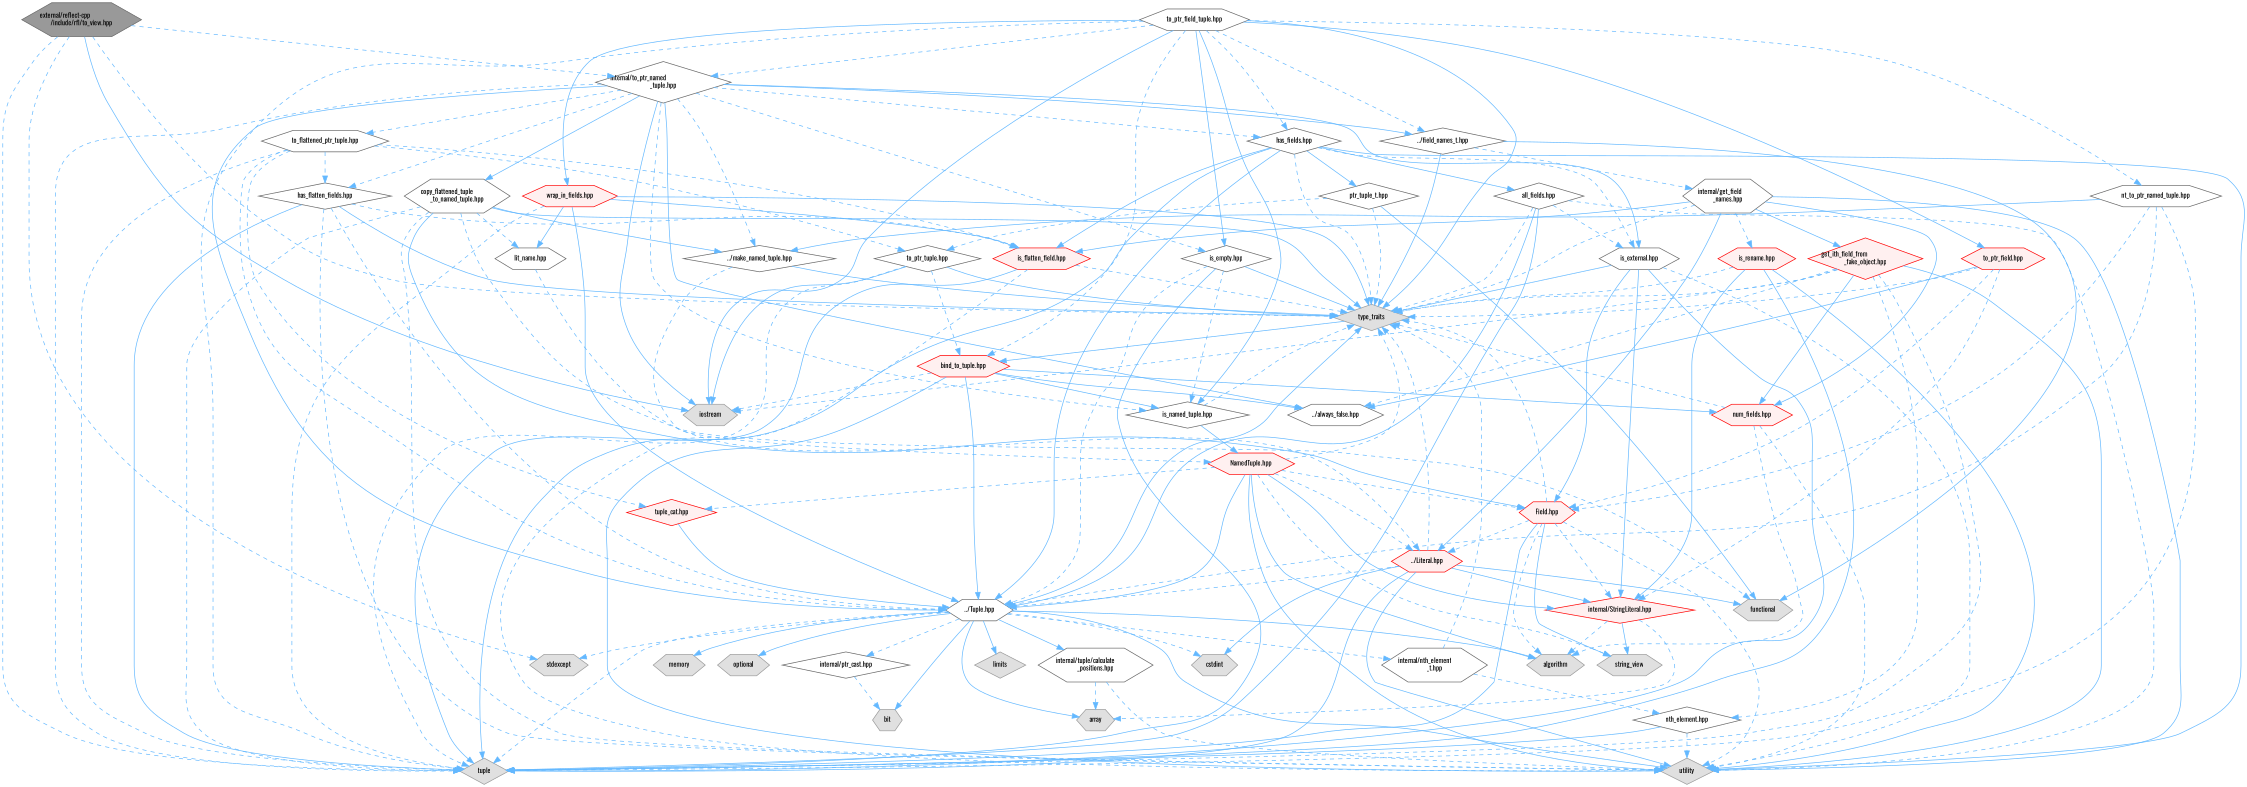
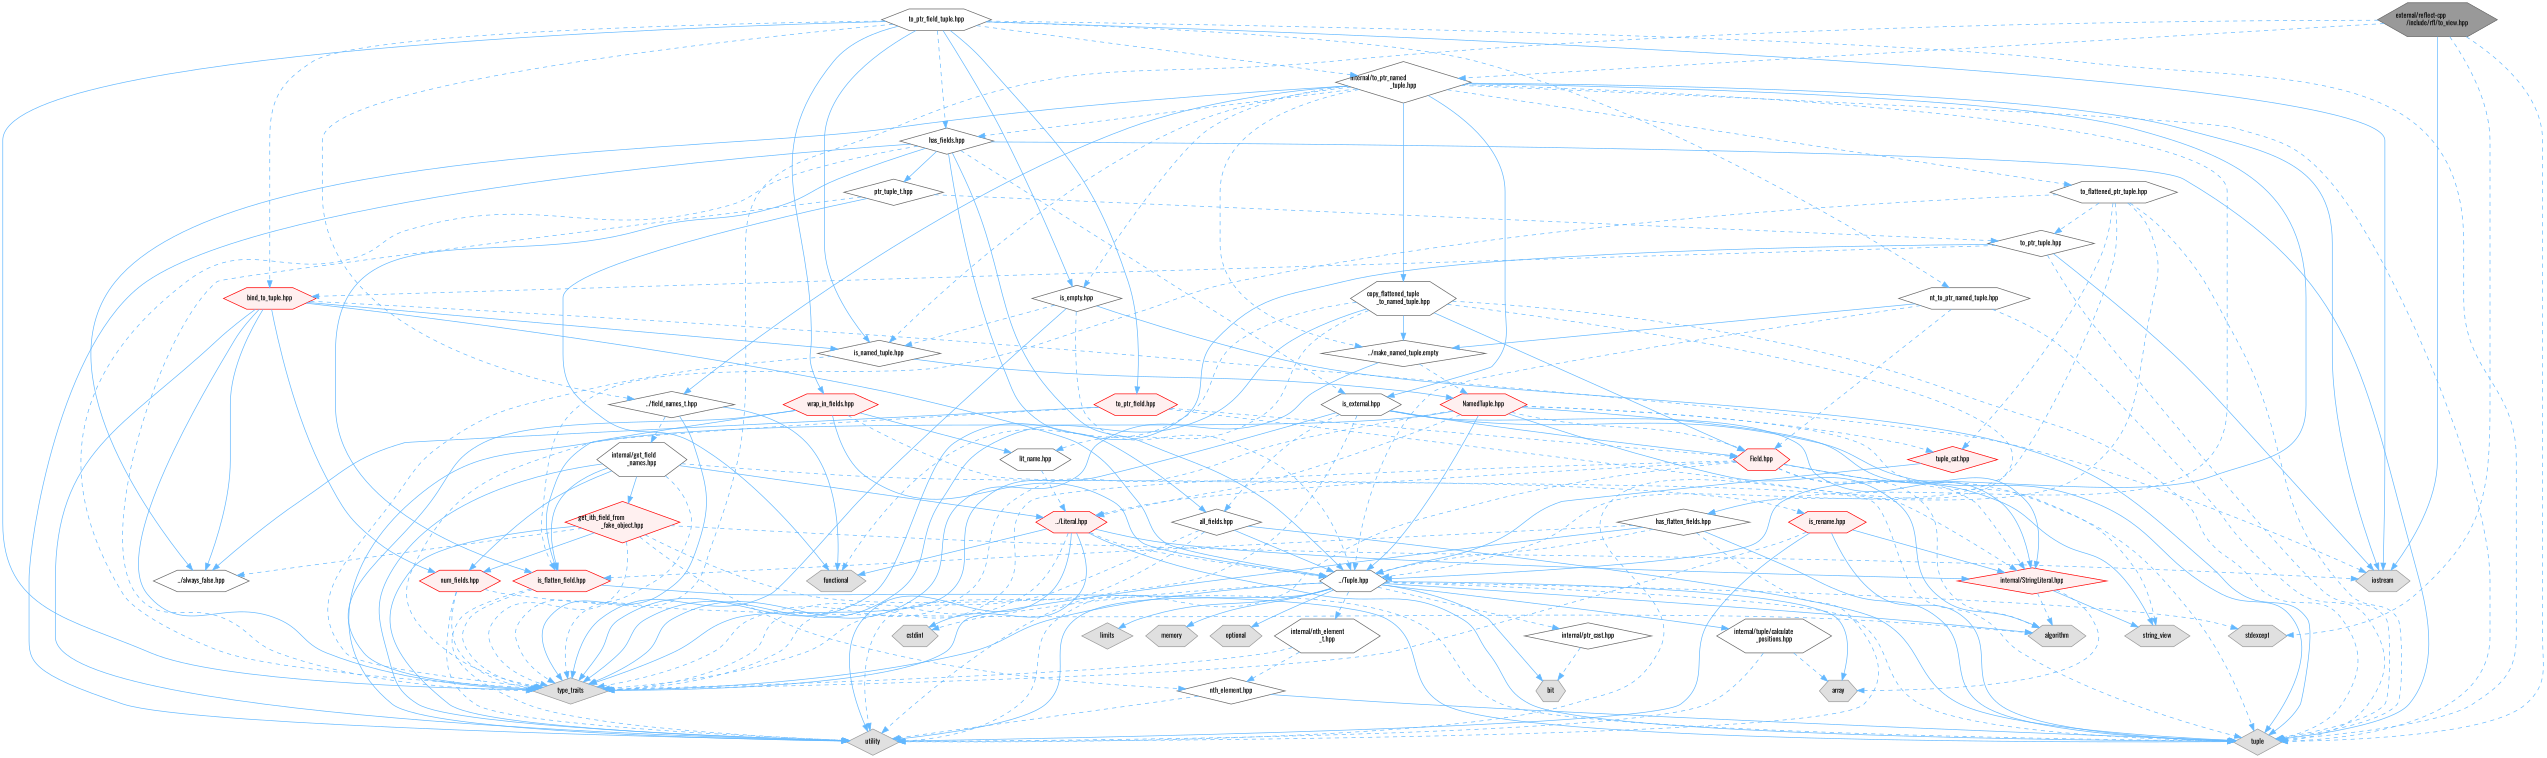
  digraph {
    fontname=Oswald
    node [color=grey40 fillcolor=white fontname=Oswald fontsize=10 shape=hexagon style=filled]
    edge [color=steelblue1 fontname=Oswald fontsize=10 labelfontname=Helvetica labelfontsize=10 style=dashed]
    n1 [color=gray40 fillcolor=grey60 fontcolor=black height=0.2 label="external/reflect-cpp\l/include/rfl/to_view.hpp" width=0.4]
    n2 [color=grey60 fillcolor="#E0E0E0" height=0.2 label=iostream width=0.4]
    n3 [color=grey60 fillcolor="#E0E0E0" height=0.2 label=stdexcept width=0.4]
    n4 [color=grey60 fillcolor="#E0E0E0" height=0.2 label=tuple shape=diamond width=0.4]
    n5 [color=grey60 fillcolor="#E0E0E0" height=0.2 label=type_traits shape=diamond width=0.4]
    n6 [height=0.2 label="internal/to_ptr_named\l_tuple.hpp" shape=diamond width=0.4]
    n7 [height=0.2 label="../Tuple.hpp" width=0.4]
    n8 [height=0.2 label="../always_false.hpp" width=0.4]
    n9 [height=0.2 label="../field_names_t.hpp" shape=diamond width=0.4]
-   n10 [height=0.2 label="../make_named_tuple.hpp" shape=diamond width=0.4]
+   n10 [height=0.2 label="../make_named_tuple.empty" shape=diamond width=0.4]
    n11 [height=0.2 label="copy_flattened_tuple\l_to_named_tuple.hpp" width=0.4]
    n12 [height=0.2 label="has_fields.hpp" shape=diamond width=0.4]
    n13 [height=0.2 label="is_external.hpp" width=0.4]
    n14 [height=0.2 label="is_named_tuple.hpp" shape=diamond width=0.4]
    n15 [height=0.2 label="has_flatten_fields.hpp" shape=diamond width=0.4]
    n16 [height=0.2 label="is_empty.hpp" shape=diamond width=0.4]
    n17 [height=0.2 label="to_flattened_ptr_tuple.hpp" width=0.4]
    n18 [color=grey60 fillcolor="#E0E0E0" height=0.2 label=algorithm width=0.4]
    n19 [color=grey60 fillcolor="#E0E0E0" height=0.2 label=array width=0.4]
    n20 [color=grey60 fillcolor="#E0E0E0" height=0.2 label=bit width=0.4]
    n21 [color=grey60 fillcolor="#E0E0E0" height=0.2 label=cstdint width=0.4]
    n22 [color=grey60 fillcolor="#E0E0E0" height=0.2 label=limits shape=diamond width=0.4]
    n23 [color=grey60 fillcolor="#E0E0E0" height=0.2 label=memory width=0.4]
    n24 [color=grey60 fillcolor="#E0E0E0" height=0.2 label=optional width=0.4]
    n25 [color=grey60 fillcolor="#E0E0E0" height=0.2 label=utility shape=diamond width=0.4]
    n26 [height=0.2 label="internal/nth_element\l_t.hpp" width=0.4]
    n27 [height=0.2 label="internal/ptr_cast.hpp" shape=diamond width=0.4]
    n28 [height=0.2 label="internal/tuple/calculate\l_positions.hpp" width=0.4]
    n29 [color=grey60 fillcolor="#E0E0E0" height=0.2 label=functional width=0.4]
    n30 [height=0.2 label="internal/get_field\l_names.hpp" width=0.4]
    n31 [color=red fillcolor="#FFF0F0" height=0.2 label="NamedTuple.hpp" width=0.4]
    n32 [color=red fillcolor="#FFF0F0" height=0.2 label="Field.hpp" width=0.4]
    n33 [height=0.2 label="lit_name.hpp" width=0.4]
    n34 [color=red fillcolor="#FFF0F0" height=0.2 label="is_flatten_field.hpp" width=0.4]
    n35 [height=0.2 label="all_fields.hpp" shape=diamond width=0.4]
    n36 [height=0.2 label="ptr_tuple_t.hpp" shape=diamond width=0.4]
    n37 [color=red fillcolor="#FFF0F0" height=0.2 label="internal/StringLiteral.hpp" shape=diamond width=0.4]
    n38 [color=red fillcolor="#FFF0F0" height=0.2 label="tuple_cat.hpp" shape=diamond width=0.4]
    n39 [height=0.2 label="to_ptr_tuple.hpp" shape=diamond width=0.4]
    n40 [height=0.2 label="to_ptr_field_tuple.hpp" width=0.4]
    n41 [color=red fillcolor="#FFF0F0" height=0.2 label="bind_to_tuple.hpp" width=0.4]
    n42 [height=0.2 label="nt_to_ptr_named_tuple.hpp" width=0.4]
    n43 [color=red fillcolor="#FFF0F0" height=0.2 label="to_ptr_field.hpp" width=0.4]
    n44 [color=red fillcolor="#FFF0F0" height=0.2 label="wrap_in_fields.hpp" width=0.4]
    n45 [height=0.2 label="nth_element.hpp" shape=diamond width=0.4]
    n46 [color=red fillcolor="#FFF0F0" height=0.2 label="../Literal.hpp" width=0.4]
    n47 [color=red fillcolor="#FFF0F0" height=0.2 label="get_ith_field_from\l_fake_object.hpp" shape=diamond width=0.4]
    n48 [color=red fillcolor="#FFF0F0" height=0.2 label="num_fields.hpp" width=0.4]
    n49 [color=red fillcolor="#FFF0F0" height=0.2 label="is_rename.hpp" width=0.4]
    n50 [color=grey60 fillcolor="#E0E0E0" height=0.2 label=string_view width=0.4]
    n1 -> n2 [style=solid]
    n1 -> n3
    n1 -> n4
    n1 -> n5
    n1 -> n6
    n6 -> n2 [style=solid]
    n6 -> n4
    n6 -> n7 [style=solid]
    n6 -> n8 [style=solid]
    n6 -> n9 [style=solid]
    n6 -> n10
    n6 -> n11 [style=solid]
    n6 -> n12
    n6 -> n13 [style=solid]
    n6 -> n14
    n6 -> n15
    n6 -> n16
    n6 -> n17
    n7 -> n3
    n7 -> n4
    n7 -> n5 [style=solid]
    n7 -> n18 [style=solid]
    n7 -> n19 [style=solid]
    n7 -> n20 [style=solid]
    n7 -> n21
    n7 -> n22 [style=solid]
    n7 -> n23 [style=solid]
    n7 -> n24 [style=solid]
    n7 -> n25 [style=solid]
    n7 -> n26
    n7 -> n27
    n7 -> n28 [style=solid]
    n9 -> n5 [style=solid]
    n9 -> n29 [style=solid]
    n9 -> n30
    n10 -> n5 [style=solid]
    n10 -> n31
    n11 -> n4
    n11 -> n5 [style=solid]
    n11 -> n10 [style=solid]
    n11 -> n25
    n11 -> n29
    n11 -> n32 [style=solid]
    n11 -> n33
    n12 -> n4 [style=solid]
    n12 -> n5
    n12 -> n7 [style=solid]
    n12 -> n13
    n12 -> n25 [style=solid]
    n12 -> n34 [style=solid]
    n12 -> n35 [style=solid]
    n12 -> n36 [style=solid]
    n13 -> n4 [style=solid]
    n13 -> n5 [style=solid]
    n13 -> n25
    n13 -> n32 [style=solid]
    n13 -> n37 [style=solid]
    n14 -> n5
    n14 -> n31 [style=solid]
    n15 -> n4 [style=solid]
    n15 -> n5 [style=solid]
    n15 -> n7
    n15 -> n25
    n15 -> n34
    n16 -> n4 [style=solid]
    n16 -> n5 [style=solid]
    n16 -> n7
    n16 -> n14
    n17 -> n4
    n17 -> n7
    n17 -> n15
    n17 -> n34
    n17 -> n38
    n17 -> n39
    n26 -> n5
    n26 -> n45
    n27 -> n20
    n28 -> n19
    n28 -> n25
    n30 -> n5
    n30 -> n25 [style=solid]
    n30 -> n34 [style=solid]
    n30 -> n46 [style=solid]
    n30 -> n47 [style=solid]
    n30 -> n48 [style=solid]
    n30 -> n49
    n31 -> n5
    n31 -> n7 [style=solid]
    n31 -> n18 [style=solid]
    n31 -> n25 [style=solid]
    n31 -> n32
    n31 -> n37 [style=solid]
    n31 -> n38
    n31 -> n46
    n31 -> n50
-   n32 -> n4 [style=solid]
+   n32 -> n4
    n32 -> n5
    n32 -> n18
    n32 -> n25
    n32 -> n37
    n32 -> n46
    n32 -> n50 [style=solid]
    n33 -> n46
    n34 -> n4 [style=solid]
    n34 -> n5
    n34 -> n25
    n35 -> n4 [style=solid]
    n35 -> n5
    n35 -> n7 [style=solid]
-   n35 -> n13
+   n13 -> n35
    n35 -> n25
    n36 -> n5
    n36 -> n29 [style=solid]
    n36 -> n39
    n37 -> n18
    n37 -> n19
    n37 -> n50 [style=solid]
    n38 -> n7 [style=solid]
    n39 -> n2 [style=solid]
    n39 -> n4
    n39 -> n5 [style=solid]
    n39 -> n41
    n40 -> n2 [style=solid]
    n40 -> n4
    n40 -> n5 [style=solid]
    n40 -> n6
    n40 -> n9
    n40 -> n12
    n40 -> n14 [style=solid]
    n40 -> n16 [style=solid]
    n40 -> n41
    n40 -> n42
    n40 -> n43 [style=solid]
    n40 -> n44 [style=solid]
    n41 -> n2
-   n5 -> n41 [style=solid]
+   n41 -> n5 [style=solid]
    n41 -> n7 [style=solid]
    n41 -> n8 [style=solid]
    n41 -> n14 [style=solid]
    n41 -> n25 [style=solid]
    n41 -> n48 [style=solid]
    n42 -> n4
    n42 -> n7
    n42 -> n10 [style=solid]
    n42 -> n32
    n43 -> n5
    n43 -> n8 [style=solid]
    n43 -> n32
    n43 -> n37
    n44 -> n4
    n44 -> n5 [style=solid]
    n44 -> n7 [style=solid]
    n44 -> n33 [style=solid]
    n44 -> n34 [style=solid]
    n45 -> n4 [style=solid]
    n45 -> n25
    n46 -> n4 [style=solid]
    n46 -> n5
    n46 -> n7
    n46 -> n21 [style=solid]
    n46 -> n25 [style=solid]
    n46 -> n29 [style=solid]
    n46 -> n37 [style=solid]
    n47 -> n2
    n47 -> n4
    n47 -> n5
    n47 -> n8
    n47 -> n25 [style=solid]
    n47 -> n45
    n47 -> n48 [style=solid]
    n48 -> n5
    n48 -> n18
    n48 -> n25
    n49 -> n4 [style=solid]
    n49 -> n5
    n49 -> n25 [style=solid]
    n49 -> n37 [style=solid]
  }
